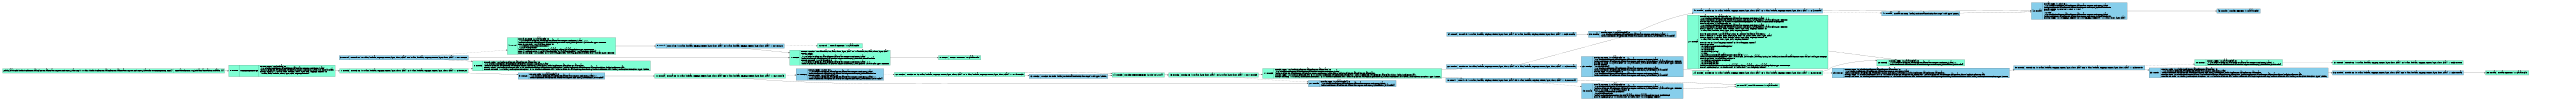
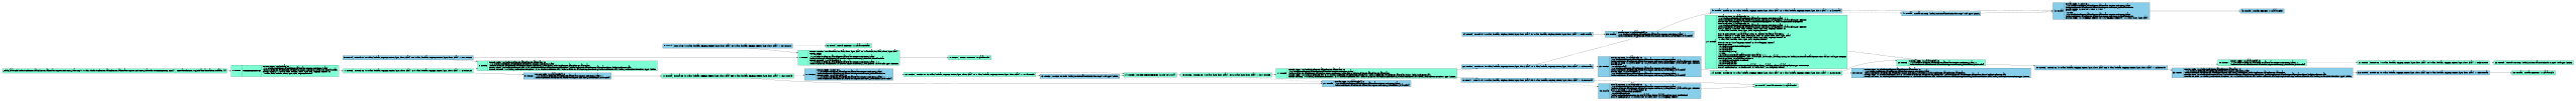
  digraph {
    rankdir=LR
    node [fillcolor=aquamarine shape=record style=filled]
    n1 [label="{0\:\ 0x0000|MTH_ENTER_BLOCK\l|0x7000: IGET  (r0 I:boolean) = \l  (r10 I:kotlin.io.FileTreeWalk$FileTreeWalkIterator$TopDownDirectoryState)\l kotlin.io.FileTreeWalk.FileTreeWalkIterator.TopDownDirectoryState.rootVisited boolean \l0x0002: CONST  (r1 I:?[int, float, boolean, short, byte, char, OBJECT, ARRAY]) = \l  (0 ?[int, float, boolean, short, byte, char, OBJECT, ARRAY])\l \l}"]
    n2 [label="{1\:\ 0x0003|0x0003: IF  (r0 I:?[int, boolean, OBJECT, ARRAY, byte, short, char]) != (0 ?[int, boolean, OBJECT, ARRAY, byte, short, char])  \-\> B:9:0x0028 \l}"]
    n3 [label="{2\:\ 0x0005|0x0005: IGET  (r0 I:kotlin.io.FileTreeWalk$FileTreeWalkIterator) = \l  (r10 I:kotlin.io.FileTreeWalk$FileTreeWalkIterator$TopDownDirectoryState)\l kotlin.io.FileTreeWalk.FileTreeWalkIterator.TopDownDirectoryState.this$0 kotlin.io.FileTreeWalk$FileTreeWalkIterator \l0x0007: IGET  (r0 I:kotlin.io.FileTreeWalk) = (r0 I:kotlin.io.FileTreeWalk$FileTreeWalkIterator) kotlin.io.FileTreeWalk.FileTreeWalkIterator.this$0 kotlin.io.FileTreeWalk \l0x0009: INVOKE  (r0 I:kotlin.jvm.functions.Function1) = (r0 I:kotlin.io.FileTreeWalk) kotlin.io.FileTreeWalk.access$getOnEnter$p(kotlin.io.FileTreeWalk):kotlin.jvm.functions.Function1 type: STATIC \l}"]
    n4 [fillcolor=skyblue label="{9\:\ 0x0028|0x0028: IGET  (r0 I:java.io.File[]) = \l  (r10 I:kotlin.io.FileTreeWalk$FileTreeWalkIterator$TopDownDirectoryState)\l kotlin.io.FileTreeWalk.FileTreeWalkIterator.TopDownDirectoryState.fileList java.io.File[] \l}"]
    n5 [label="{10\:\ 0x002a|0x002a: IF  (r0 I:?[int, boolean, OBJECT, ARRAY, byte, short, char]) == (0 ?[int, boolean, OBJECT, ARRAY, byte, short, char])  \-\> B:21:0x004e \l}"]
    n6 [fillcolor=skyblue label="{3\:\ 0x000d|0x000d: IF  (r0 I:?[int, boolean, OBJECT, ARRAY, byte, short, char]) == (0 ?[int, boolean, OBJECT, ARRAY, byte, short, char])  \-\> B:7:0x0020 \l}"]
-   n7 [label="{4\:\ 0x000f|0x000f: INVOKE  (r2 I:java.io.File) = \l  (r10 I:kotlin.io.FileTreeWalk$FileTreeWalkIterator$TopDownDirectoryState)\l kotlin.io.FileTreeWalk.FileTreeWalkIterator.TopDownDirectoryState.getRoot():java.io.File type: VIRTUAL \l0x0013: INVOKE  (r0 I:java.lang.Object) = \l  (r0 I:kotlin.jvm.functions.Function1)\l  (r2 I:java.lang.Object)\l kotlin.jvm.functions.Function1.invoke(java.lang.Object):java.lang.Object type: INTERFACE \l0x0017: CHECK_CAST  (r0 I:java.lang.Boolean) = (java.lang.Boolean) (r0 I:?[OBJECT, ARRAY]) \l0x0019: INVOKE  (r0 I:boolean) = (r0 I:java.lang.Boolean) java.lang.Boolean.booleanValue():boolean type: VIRTUAL \l}"]
    n8 [label="{7\:\ 0x0020|0x0020: CONST  (r0 I:?[boolean, int, float, short, byte, char]) = (1 ?[boolean, int, float, short, byte, char]) \l0x0021: IPUT  \l  (r0 I:boolean)\l  (r10 I:kotlin.io.FileTreeWalk$FileTreeWalkIterator$TopDownDirectoryState)\l kotlin.io.FileTreeWalk.FileTreeWalkIterator.TopDownDirectoryState.rootVisited boolean \l0x0023: INVOKE  (r0 I:java.io.File) = \l  (r10 I:kotlin.io.FileTreeWalk$FileTreeWalkIterator$TopDownDirectoryState)\l kotlin.io.FileTreeWalk.FileTreeWalkIterator.TopDownDirectoryState.getRoot():java.io.File type: VIRTUAL \l}"]
    n9 [fillcolor=skyblue label="{5\:\ 0x001d|0x001d: IF  (r0 I:?[int, boolean, OBJECT, ARRAY, byte, short, char]) != (0 ?[int, boolean, OBJECT, ARRAY, byte, short, char])  \-\> B:7:0x0020 \l}"]
    n10 [label="{8\:\ 0x0027|0x0027: RETURN  (r0 I:java.io.File) \l}"]
-   n11 [label="{6\:\ 0x001f|0x001f: RETURN  (r1 I:java.io.File) \l}"]
+   n11 [label="{6\:\ 0x001f|0x001f: RETURN  (r1 I:java.io.Boolean) \l}"]
    n12 [fillcolor=skyblue label="{11\:\ 0x002c|0x002c: IGET  (r0 I:int) = \l  (r10 I:kotlin.io.FileTreeWalk$FileTreeWalkIterator$TopDownDirectoryState)\l kotlin.io.FileTreeWalk.FileTreeWalkIterator.TopDownDirectoryState.fileIndex int \l0x002e: IGET  (r2 I:java.io.File[]) = \l  (r10 I:kotlin.io.FileTreeWalk$FileTreeWalkIterator$TopDownDirectoryState)\l kotlin.io.FileTreeWalk.FileTreeWalkIterator.TopDownDirectoryState.fileList java.io.File[] \l}"]
    n13 [fillcolor=skyblue label="{21\:\ 0x004e|0x004e: IGET  (r0 I:java.io.File[]) = \l  (r10 I:kotlin.io.FileTreeWalk$FileTreeWalkIterator$TopDownDirectoryState)\l kotlin.io.FileTreeWalk.FileTreeWalkIterator.TopDownDirectoryState.fileList java.io.File[] \l}"]
    n14 [label="{12\:\ 0x0030|0x0030: IF  (r2 I:?[int, boolean, OBJECT, ARRAY, byte, short, char]) != (0 ?[int, boolean, OBJECT, ARRAY, byte, short, char])  \-\> B:14:0x0035 \l}"]
    n15 [fillcolor=skyblue label="{13\:\ 0x0032|0x0032: INVOKE   kotlin.jvm.internal.Intrinsics.throwNpe():void type: STATIC \l}"]
    n16 [label="{14\:\ 0x0035|0x0035: ARRAY_LENGTH  (r2 I:int) = (r2 I:?[]) \l}"]
    n17 [label="{15\:\ 0x0036|0x0036: IF  (r0 I:?[int, byte, short, char]) \>= (r2 I:?[int, byte, short, char])  \-\> B:17:0x0039 \l}"]
    n18 [label="{17\:\ 0x0039|0x0039: IGET  (r0 I:kotlin.io.FileTreeWalk$FileTreeWalkIterator) = \l  (r10 I:kotlin.io.FileTreeWalk$FileTreeWalkIterator$TopDownDirectoryState)\l kotlin.io.FileTreeWalk.FileTreeWalkIterator.TopDownDirectoryState.this$0 kotlin.io.FileTreeWalk$FileTreeWalkIterator \l0x003b: IGET  (r0 I:kotlin.io.FileTreeWalk) = (r0 I:kotlin.io.FileTreeWalk$FileTreeWalkIterator) kotlin.io.FileTreeWalk.FileTreeWalkIterator.this$0 kotlin.io.FileTreeWalk \l0x003d: INVOKE  (r0 I:kotlin.jvm.functions.Function1) = (r0 I:kotlin.io.FileTreeWalk) kotlin.io.FileTreeWalk.access$getOnLeave$p(kotlin.io.FileTreeWalk):kotlin.jvm.functions.Function1 type: STATIC \l}"]
    n19 [fillcolor=skyblue label="{18\:\ 0x0041|0x0041: IF  (r0 I:?[int, boolean, OBJECT, ARRAY, byte, short, char]) == (0 ?[int, boolean, OBJECT, ARRAY, byte, short, char])  \-\> B:20:0x004d \l}"]
    n20 [fillcolor=skyblue label="{22\:\ 0x0050|0x0050: IF  (r0 I:?[int, boolean, OBJECT, ARRAY, byte, short, char]) != (0 ?[int, boolean, OBJECT, ARRAY, byte, short, char])  \-\> B:39:0x00a6 \l}"]
    n21 [fillcolor=skyblue label="{19\:\ 0x0043|0x0043: INVOKE  (r2 I:java.io.File) = \l  (r10 I:kotlin.io.FileTreeWalk$FileTreeWalkIterator$TopDownDirectoryState)\l kotlin.io.FileTreeWalk.FileTreeWalkIterator.TopDownDirectoryState.getRoot():java.io.File type: VIRTUAL \l0x0047: INVOKE  (r0 I:java.lang.Object) = \l  (r0 I:kotlin.jvm.functions.Function1)\l  (r2 I:java.lang.Object)\l kotlin.jvm.functions.Function1.invoke(java.lang.Object):java.lang.Object type: INTERFACE \l0x004b: CHECK_CAST  (r0 I:kotlin.Unit) = (kotlin.Unit) (r0 I:?[OBJECT, ARRAY]) \l}"]
    n22 [label="{20\:\ 0x004d|0x004d: RETURN  (r1 I:java.io.File) \l}"]
-   n23 [fillcolor=skyblue label="{23\:\ 0x0052|0x0052: INVOKE  (r0 I:java.io.File) = \l  (r10 I:kotlin.io.FileTreeWalk$FileTreeWalkIterator$TopDownDirectoryState)\l kotlin.io.FileTreeWalk.FileTreeWalkIterator.TopDownDirectoryState.getRoot():java.io.File type: VIRTUAL \l0x0056: INVOKE  (r0 I:java.io.File[]) = (r0 I:java.io.File) java.io.File.listFiles():java.io.File[] type: VIRTUAL \l0x005a: CHECK  \l  (r0 I:java.io.File[])\l  (r10 I:kotlin.io.FileTreeWalk$FileTreeWalkIterator$TopDownDirectoryState)\l kotlin.io.FileTreeWalk.FileTreeWalkIterator.TopDownDirectoryState.fileList java.io.File[] \l0x005c: IGET  (r0 I:java.io.File[]) = \l  (r10 I:kotlin.io.FileTreeWalk$FileTreeWalkIterator$TopDownDirectoryState)\l kotlin.io.FileTreeWalk.FileTreeWalkIterator.TopDownDirectoryState.fileList java.io.File[] \l}"]
+   n23 [fillcolor=skyblue label="{23\:\ 0x0052|0x0052: INVOKE  (r0 I:java.io.File) = \l  (r10 I:kotlin.io.FileTreeWalk$FileTreeWalkIterator$TopDownDirectoryState)\l kotlin.io.FileTreeWalk.FileTreeWalkIterator.TopDownDirectoryState.getRoot():java.io.File type: VIRTUAL \l0x0056: INVOKE  (r0 I:java.io.File[]) = (r0 I:java.io.File) java.io.File.listFiles():java.io.File[] type: VIRTUAL \l0x005a: IPUT  \l  (r0 I:java.io.File[])\l  (r10 I:kotlin.io.FileTreeWalk$FileTreeWalkIterator$TopDownDirectoryState)\l kotlin.io.FileTreeWalk.FileTreeWalkIterator.TopDownDirectoryState.fileList java.io.File[] \l0x005c: IGET  (r0 I:java.io.File[]) = \l  (r10 I:kotlin.io.FileTreeWalk$FileTreeWalkIterator$TopDownDirectoryState)\l kotlin.io.FileTreeWalk.FileTreeWalkIterator.TopDownDirectoryState.fileList java.io.File[] \l}"]
    n24 [fillcolor=skyblue label="{39\:\ 0x00a6|0x00a6: IGET  (r0 I:java.io.File[]) = \l  (r10 I:kotlin.io.FileTreeWalk$FileTreeWalkIterator$TopDownDirectoryState)\l kotlin.io.FileTreeWalk.FileTreeWalkIterator.TopDownDirectoryState.fileList java.io.File[] \l}"]
    n25 [label="{24\:\ 0x005e|0x005e: IF  (r0 I:?[int, boolean, OBJECT, ARRAY, byte, short, char]) != (0 ?[int, boolean, OBJECT, ARRAY, byte, short, char])  \-\> B:28:0x0083 \l}"]
    n26 [fillcolor=skyblue label="{40\:\ 0x00a8|0x00a8: IF  (r0 I:?[int, boolean, OBJECT, ARRAY, byte, short, char]) != (0 ?[int, boolean, OBJECT, ARRAY, byte, short, char])  \-\> B:42:0x00ad \l}"]
    n27 [fillcolor=skyblue label="{25\:\ 0x0060|0x0060: IGET  (r0 I:kotlin.io.FileTreeWalk$FileTreeWalkIterator) = \l  (r10 I:kotlin.io.FileTreeWalk$FileTreeWalkIterator$TopDownDirectoryState)\l kotlin.io.FileTreeWalk.FileTreeWalkIterator.TopDownDirectoryState.this$0 kotlin.io.FileTreeWalk$FileTreeWalkIterator \l0x0062: IGET  (r0 I:kotlin.io.FileTreeWalk) = (r0 I:kotlin.io.FileTreeWalk$FileTreeWalkIterator) kotlin.io.FileTreeWalk.FileTreeWalkIterator.this$0 kotlin.io.FileTreeWalk \l0x0064: INVOKE  (r0 I:kotlin.jvm.functions.Function2) = (r0 I:kotlin.io.FileTreeWalk) kotlin.io.FileTreeWalk.access$getOnFail$p(kotlin.io.FileTreeWalk):kotlin.jvm.functions.Function2 type: STATIC \l}"]
    n28 [label="{28\:\ 0x0083|0x0083: IGET  (r0 I:java.io.File[]) = \l  (r10 I:kotlin.io.FileTreeWalk$FileTreeWalkIterator$TopDownDirectoryState)\l kotlin.io.FileTreeWalk.FileTreeWalkIterator.TopDownDirectoryState.fileList java.io.File[] \l}"]
    n29 [fillcolor=skyblue label="{29\:\ 0x0085|0x0085: IF  (r0 I:?[int, boolean, OBJECT, ARRAY, byte, short, char]) == (0 ?[int, boolean, OBJECT, ARRAY, byte, short, char])  \-\> B:35:0x0091 \l}"]
    n30 [label="{27\:\ 0x006a|0x006a: INVOKE  (r2 I:java.io.File) = \l  (r10 I:kotlin.io.FileTreeWalk$FileTreeWalkIterator$TopDownDirectoryState)\l kotlin.io.FileTreeWalk.FileTreeWalkIterator.TopDownDirectoryState.getRoot():java.io.File type: VIRTUAL \l0x006e: NEW_INSTANCE  (r9 I:kotlin.io.AccessDeniedException) =  kotlin.io.AccessDeniedException \l0x0070: INVOKE  (r4 I:java.io.File) = \l  (r10 I:kotlin.io.FileTreeWalk$FileTreeWalkIterator$TopDownDirectoryState)\l kotlin.io.FileTreeWalk.FileTreeWalkIterator.TopDownDirectoryState.getRoot():java.io.File type: VIRTUAL \l0x0074: CONST  (r5 I:?[int, float, boolean, short, byte, char, OBJECT, ARRAY]) = \l  (0 ?[int, float, boolean, short, byte, char, OBJECT, ARRAY])\l \l0x0075: CONST_STR  (r6 I:java.lang.String) =  \"Cannot list files in a directory\" \l0x0077: CONST  (r7 I:?[int, float, short, byte, char]) = (2 ?[int, float, short, byte, char]) \l0x0078: CONST  (r8 I:?[int, float, boolean, short, byte, char, OBJECT, ARRAY]) = \l  (0 ?[int, float, boolean, short, byte, char, OBJECT, ARRAY])\l \l0x0079: MOVE  (r3 I:?[OBJECT, ARRAY]) = (r9 I:?[OBJECT, ARRAY]) \l0x007a: INVOKE  \l  (r3 I:kotlin.io.AccessDeniedException)\l  (r4 I:java.io.File)\l  (r5 I:java.io.File)\l  (r6 I:java.lang.String)\l  (r7 I:int)\l  (r8 I:kotlin.jvm.internal.DefaultConstructorMarker)\l kotlin.io.AccessDeniedException.\<init\>(java.io.File, java.io.File, java.lang.String, int, kotlin.jvm.internal.DefaultConstructorMarker):void type: DIRECT \l0x007d: INVOKE  (r0 I:java.lang.Object) = \l  (r0 I:kotlin.jvm.functions.Function2)\l  (r2 I:java.lang.Object)\l  (r9 I:java.lang.Object)\l kotlin.jvm.functions.Function2.invoke(java.lang.Object, java.lang.Object):java.lang.Object type: INTERFACE \l0x0081: CHECK_CAST  (r0 I:kotlin.Unit) = (kotlin.Unit) (r0 I:?[OBJECT, ARRAY]) \l}"]
    n31 [label="{30\:\ 0x0087|0x0087: IGET  (r0 I:java.io.File[]) = \l  (r10 I:kotlin.io.FileTreeWalk$FileTreeWalkIterator$TopDownDirectoryState)\l kotlin.io.FileTreeWalk.FileTreeWalkIterator.TopDownDirectoryState.fileList java.io.File[] \l}"]
    n32 [fillcolor=skyblue label="{35\:\ 0x0091|0x0091: IGET  (r0 I:kotlin.io.FileTreeWalk$FileTreeWalkIterator) = \l  (r10 I:kotlin.io.FileTreeWalk$FileTreeWalkIterator$TopDownDirectoryState)\l kotlin.io.FileTreeWalk.FileTreeWalkIterator.TopDownDirectoryState.this$0 kotlin.io.FileTreeWalk$FileTreeWalkIterator \l0x0093: IGET  (r0 I:kotlin.io.FileTreeWalk) = (r0 I:kotlin.io.FileTreeWalk$FileTreeWalkIterator) kotlin.io.FileTreeWalk.FileTreeWalkIterator.this$0 kotlin.io.FileTreeWalk \l0x0095: INVOKE  (r0 I:kotlin.jvm.functions.Function1) = (r0 I:kotlin.io.FileTreeWalk) kotlin.io.FileTreeWalk.access$getOnLeave$p(kotlin.io.FileTreeWalk):kotlin.jvm.functions.Function1 type: STATIC \l}"]
    n33 [label="{31\:\ 0x0089|0x0089: IF  (r0 I:?[int, boolean, OBJECT, ARRAY, byte, short, char]) != (0 ?[int, boolean, OBJECT, ARRAY, byte, short, char])  \-\> B:33:0x008e \l}"]
    n34 [fillcolor=skyblue label="{36\:\ 0x0099|0x0099: IF  (r0 I:?[int, boolean, OBJECT, ARRAY, byte, short, char]) == (0 ?[int, boolean, OBJECT, ARRAY, byte, short, char])  \-\> B:38:0x00a5 \l}"]
+   n35 [label="{32\:\ 0x008b|0x008b: INVOKE   kotlin.jvm.internal.Intrinsics.throwNpe():void type: STATIC \l}"]
    n36 [fillcolor=skyblue label="{34\:\ 0x008f|0x008f: IF  (r0 I:?[int, boolean, OBJECT, ARRAY, byte, short, char]) != (0 ?[int, boolean, OBJECT, ARRAY, byte, short, char])  \-\> B:39:0x00a6 \l}"]
    n37 [label="{38\:\ 0x00a5|0x00a5: RETURN  (r1 I:java.io.File) \l}"]
    n38 [fillcolor=skyblue label="{41\:\ 0x00aa|0x00aa: INVOKE   kotlin.jvm.internal.Intrinsics.throwNpe():void type: STATIC \l}"]
    n39 [fillcolor=skyblue label="{42\:\ 0x00ad|0x00ad: IGET  (r1 I:int) = \l  (r10 I:kotlin.io.FileTreeWalk$FileTreeWalkIterator$TopDownDirectoryState)\l kotlin.io.FileTreeWalk.FileTreeWalkIterator.TopDownDirectoryState.fileIndex int \l0x00af: ARITH  (r2 I:int) = (r1 I:int) + (1 int) \l0x00b1: IPUT  \l  (r2 I:int)\l  (r10 I:kotlin.io.FileTreeWalk$FileTreeWalkIterator$TopDownDirectoryState)\l kotlin.io.FileTreeWalk.FileTreeWalkIterator.TopDownDirectoryState.fileIndex int \l0x00b3: AGET  (r0 I:?[OBJECT, ARRAY]) = (r0 I:?[OBJECT, ARRAY][]), (r1 I:?[int, short, byte, char]) \l}"]
    n40 [fillcolor=skyblue label="{43\:\ 0x00b5|0x00b5: RETURN  (r0 I:java.io.File) \l}"]
    n41 [label="{public java.io.File kotlin.io.FileTreeWalk.FileTreeWalkIterator.TopDownDirectoryState.step((r10 'this' I:kotlin.io.FileTreeWalk$FileTreeWalkIterator$TopDownDirectoryState A[IMMUTABLE_TYPE, THIS]))  | Annotation[BUILD, org.jetbrains.annotations.Nullable, \{\}]\l}"]
    n1 -> n2
    n2 -> n3 [style=dashed]
    n2 -> n4
    n4 -> n5
    n5 -> n12 [style=dashed]
    n5 -> n13
    n6 -> n3
-   n6 -> n7 [style=dashed]
    n6 -> n8
-   n7 -> n9
    n8 -> n10
    n9 -> n8
    n9 -> n11 [style=dashed]
    n12 -> n14 [style=dashed]
    n14 -> n15 [style=dashed]
    n14 -> n16
    n15 -> n16
    n16 -> n17
    n17 -> n13 [style=dashed]
    n17 -> n18
    n18 -> n19
    n18 -> n20
    n19 -> n21 [style=dashed]
    n19 -> n22
    n20 -> n23 [style=dashed]
    n20 -> n24
    n21 -> n22
    n23 -> n25
    n24 -> n26
    n25 -> n27 [style=dashed]
    n25 -> n28
    n26 -> n38 [style=dashed]
    n26 -> n39
-   n27 -> n29
+   n28 -> n29
    n29 -> n31 [style=dashed]
    n29 -> n32
    n30 -> n28
    n31 -> n33
    n32 -> n34
+   n33 -> n35 [style=dashed]
    n34 -> n37
    n36 -> n24
    n38 -> n39
    n39 -> n40
    n41 -> n1
  }
